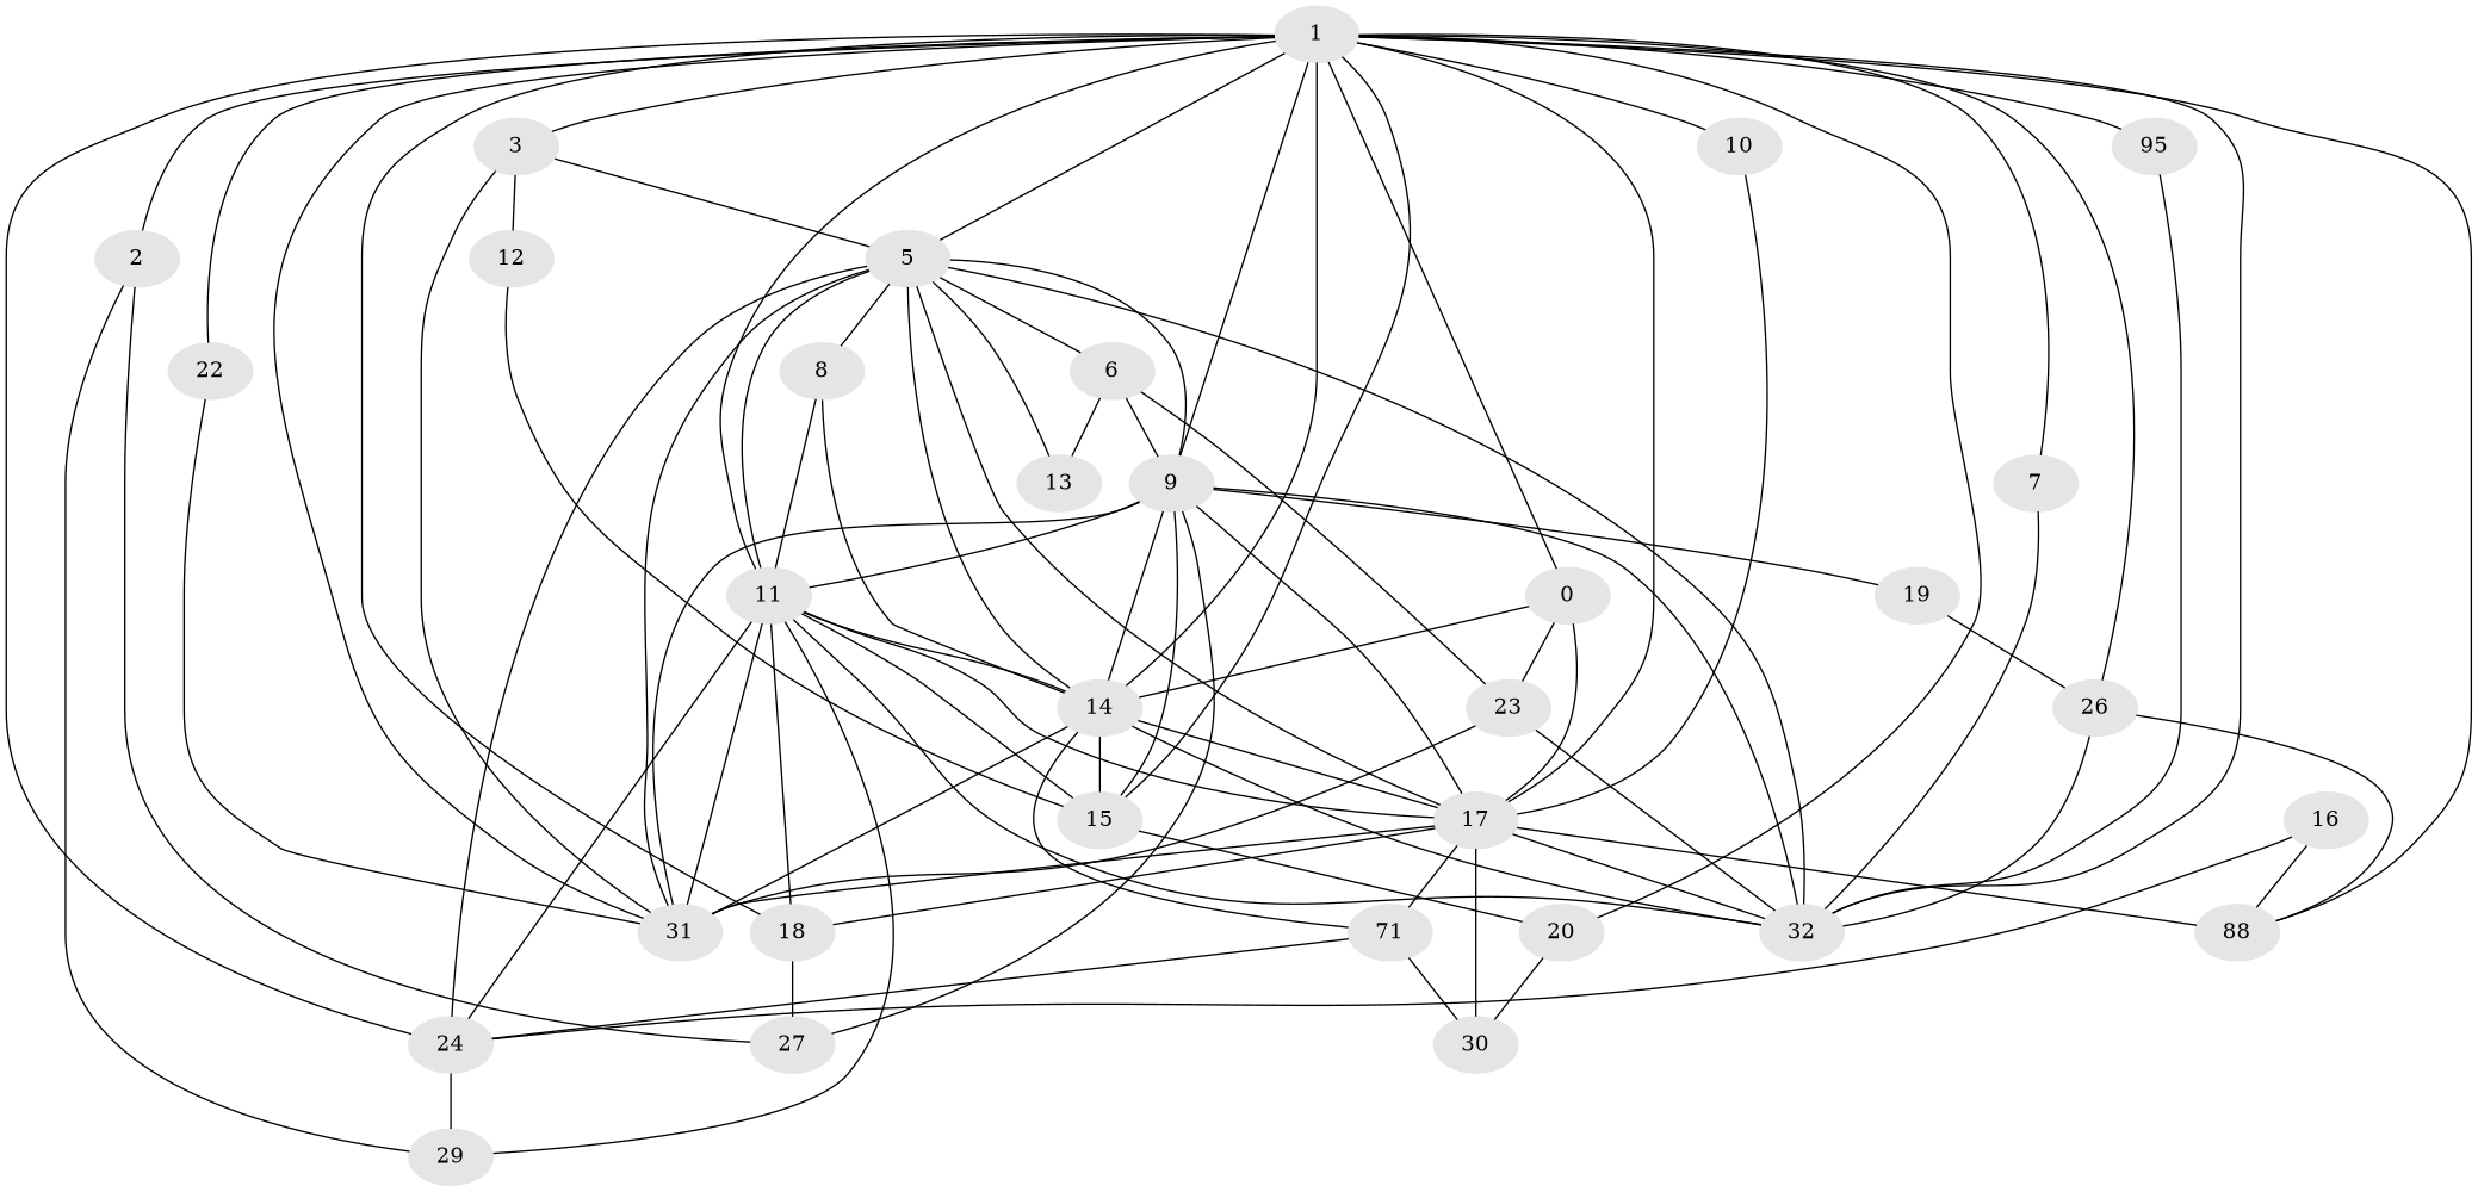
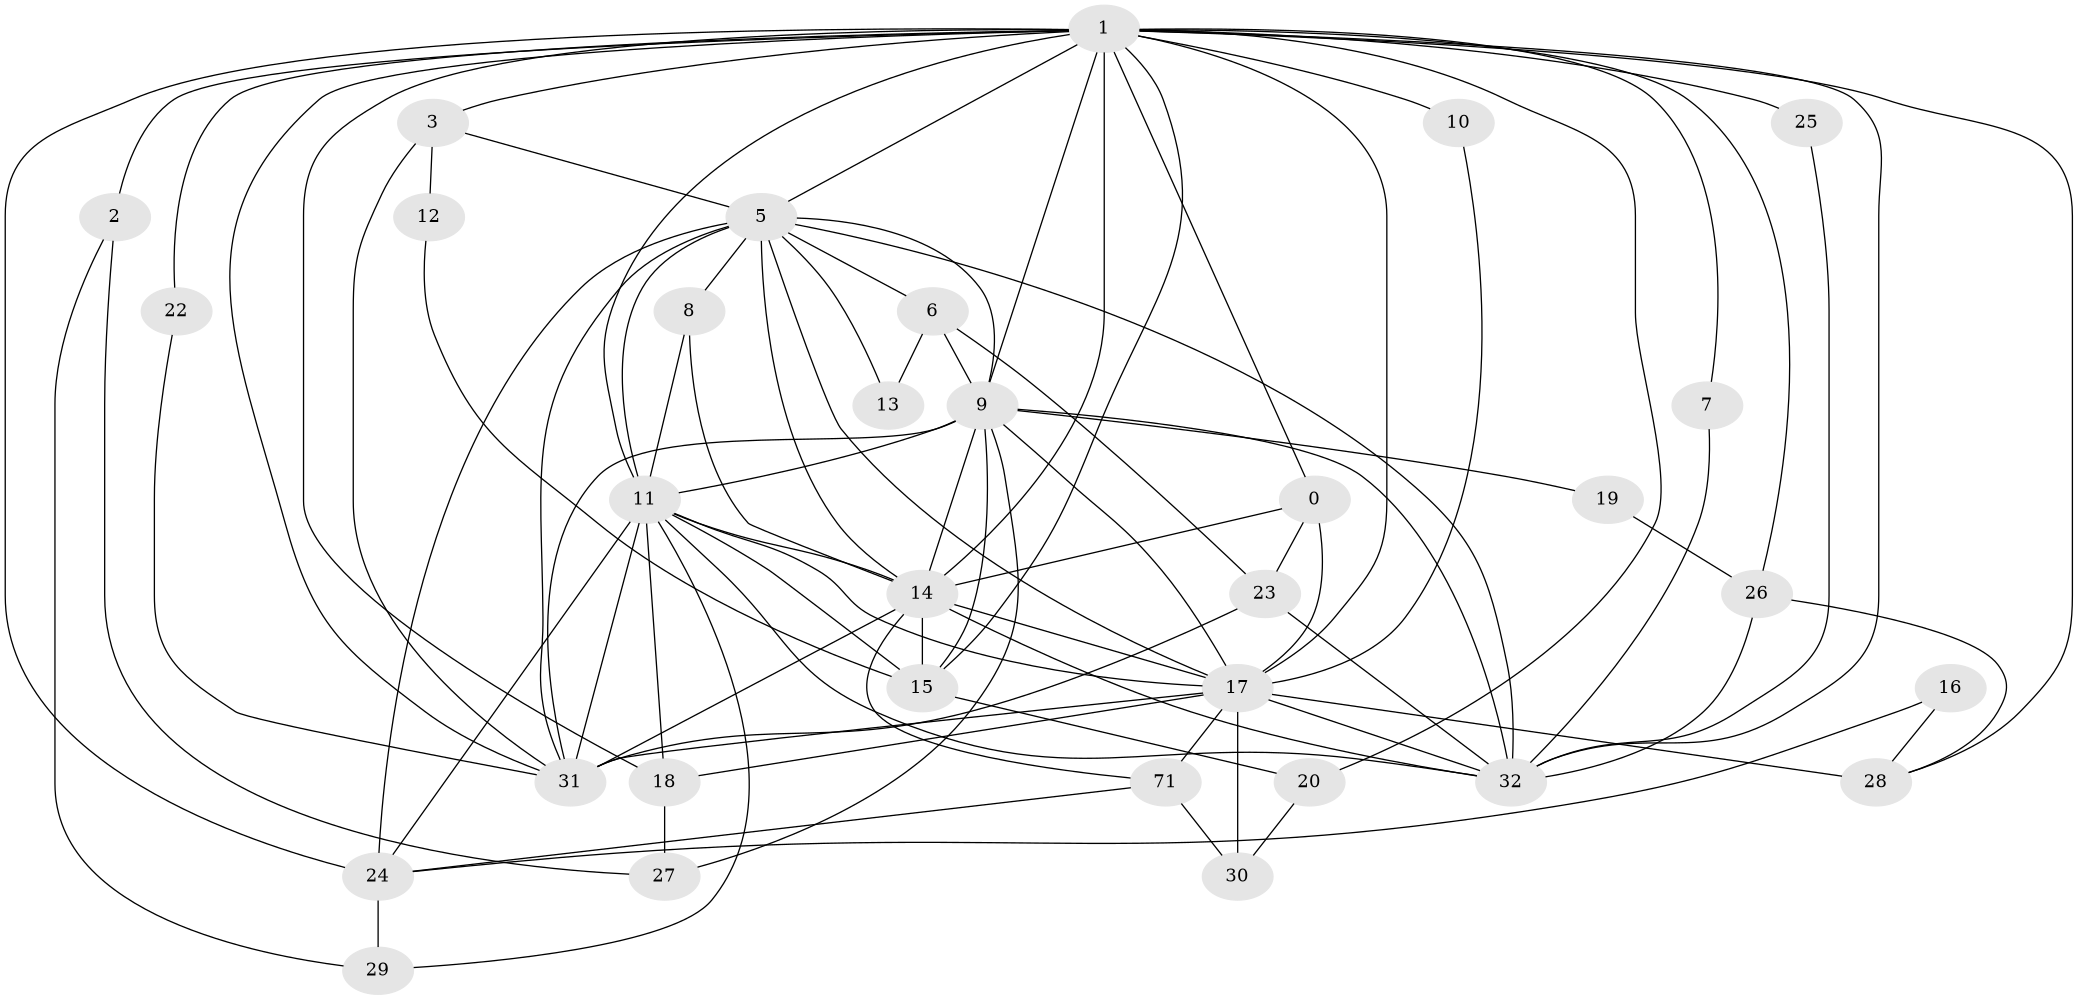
  graph {
    node [color=gray90 style=filled]
    edge [weight=1.0]
    1
    2
    3
    n4 [label=0]
    5
    7
    9
    10
    11
    14
    15
    17
    18
    20
    22
    24
-   25 [label=95]
+   25
    26
-   28 [label=88]
+   28
    31
    32
    27
    29
    12
    23
    6
    8
    13
    19
    n30 [label=71]
    30
    16
    1 -- 2 [weight=2.0]
    1 -- 3
    1 -- n4
    1 -- 5 [weight=2.0]
    1 -- 7
    1 -- 9 [weight=3.0]
    1 -- 10 [weight=2.0]
    1 -- 11 [weight=2.0]
    1 -- 14 [weight=5.0]
    1 -- 15
    1 -- 17 [weight=3.0]
    1 -- 18
    1 -- 20
    1 -- 22
    1 -- 24
    1 -- 25
    1 -- 26
    1 -- 28
    1 -- 31 [weight=2.0]
    1 -- 32 [weight=3.0]
    2 -- 27
    2 -- 29
    3 -- 5
    3 -- 31
    3 -- 12
    n4 -- 14
    n4 -- 17
    n4 -- 23
    5 -- 9
    5 -- 11
    5 -- 14 [weight=2.0]
    5 -- 17
    5 -- 24
    5 -- 31 [weight=2.0]
    5 -- 32
    5 -- 6
    5 -- 8 [weight=2.0]
    5 -- 13 [weight=2.0]
    7 -- 32
    9 -- 11 [weight=2.0]
    9 -- 14 [weight=2.0]
    9 -- 15
    9 -- 17
    9 -- 31
    9 -- 32
    9 -- 27
    9 -- 19
    10 -- 17
    11 -- 14 [weight=3.0]
    11 -- 15
    11 -- 17
    11 -- 18
    11 -- 24
    11 -- 31 [weight=2.0]
    11 -- 32
    11 -- 29
    14 -- 15
    14 -- 17 [weight=2.0]
    14 -- 31 [weight=3.0]
    14 -- 32 [weight=3.0]
    14 -- n30
    15 -- 20
    17 -- 18
    17 -- 28 [weight=3.0]
    17 -- 31 [weight=2.0]
    17 -- 32
    17 -- n30
    17 -- 30
    18 -- 27
    20 -- 30
    22 -- 31
    24 -- 29
    25 -- 32
    26 -- 28
    26 -- 32
    12 -- 15
    23 -- 31
    23 -- 32
    6 -- 9
    6 -- 23
    6 -- 13
    8 -- 11
    8 -- 14
    19 -- 26
    n30 -- 24
    n30 -- 30
    16 -- 24
    16 -- 28
  }
